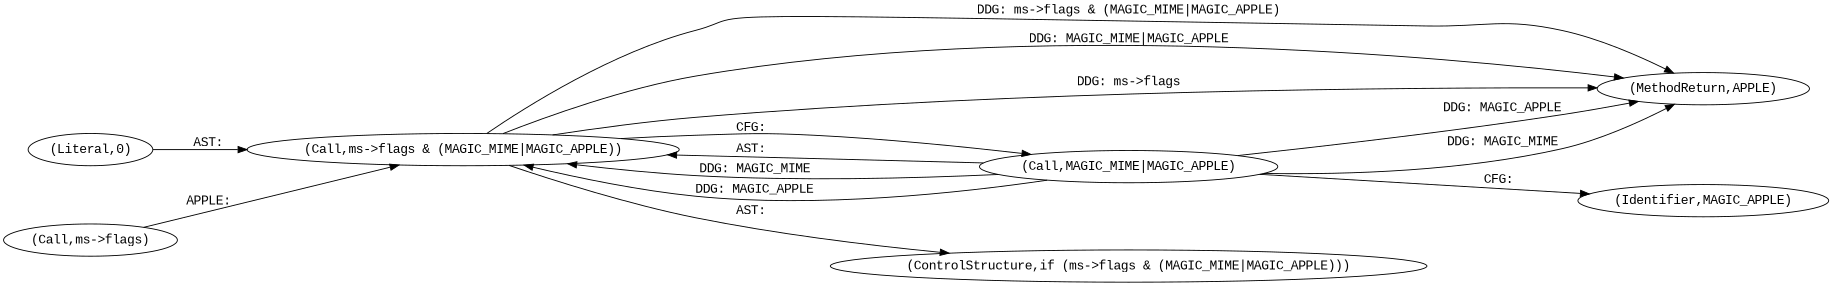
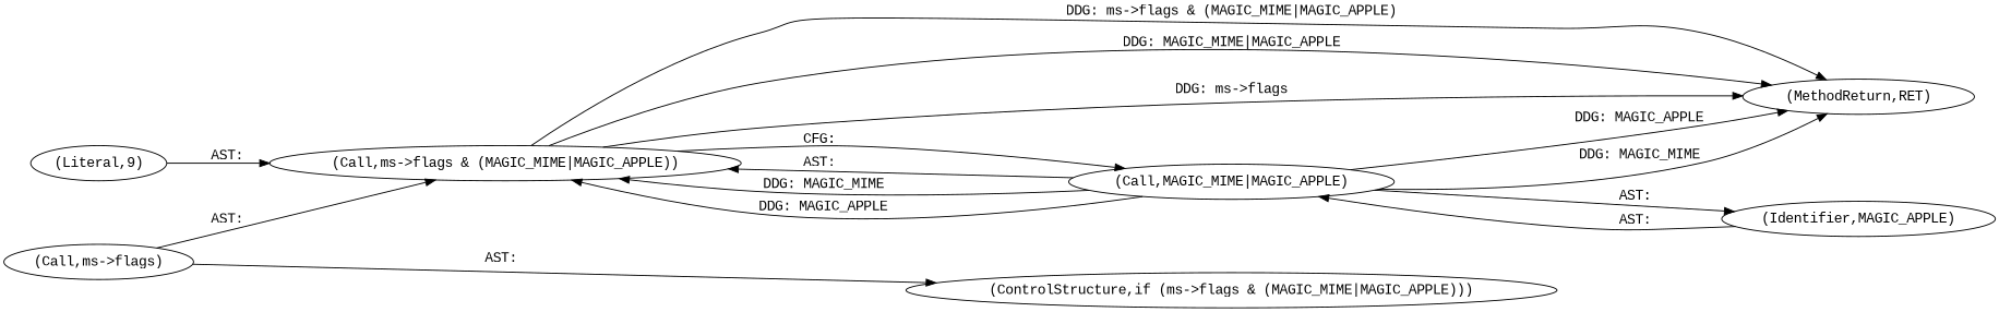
  digraph {
    fontname="Liberation Mono"
    rankdir=LR
    node [fontname="Liberation Mono"]
    edge [fontname="Liberation Mono"]
    n1 [label="(Call,ms->flags & (MAGIC_MIME|MAGIC_APPLE))"]
    n2 [label="(Call,MAGIC_MIME|MAGIC_APPLE)"]
-   n3 [label="(MethodReturn,APPLE)"]
+   n3 [label="(MethodReturn,RET)"]
    n4 [label="(ControlStructure,if (ms->flags & (MAGIC_MIME|MAGIC_APPLE)))"]
    n5 [label="(Identifier,MAGIC_APPLE)"]
-   n6 [label="(Literal,0)"]
+   n6 [label="(Literal,9)"]
    n7 [label="(Call,ms->flags)"]
    n1 -> n2 [label="CFG: "]
    n1 -> n3 [label="DDG: ms->flags & (MAGIC_MIME|MAGIC_APPLE)"]
    n1 -> n3 [label="DDG: MAGIC_MIME|MAGIC_APPLE"]
    n1 -> n3 [label="DDG: ms->flags"]
-   n1 -> n4 [label="AST: "]
+   n7 -> n4 [label="AST: "]
    n2 -> n1 [label="AST: "]
    n2 -> n1 [label="DDG: MAGIC_MIME"]
    n2 -> n1 [label="DDG: MAGIC_APPLE"]
    n2 -> n3 [label="DDG: MAGIC_APPLE"]
    n2 -> n3 [label="DDG: MAGIC_MIME"]
-   n2 -> n5 [label="CFG: "]
+   n2 -> n5 [label="AST: "]
+   n5 -> n2 [label="AST: "]
    n6 -> n1 [label="AST: "]
-   n7 -> n1 [label="APPLE: "]
+   n7 -> n1 [label="AST: "]
  }
